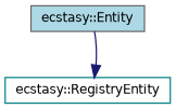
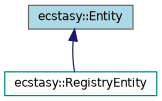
  digraph {
    node [fontname=Helvetica fontsize=10 shape=record style=filled]
    n1 [color=gray40 fillcolor=lightblue fontcolor=black height=0.2 label="ecstasy::Entity" width=0.4]
    n2 [color=teal fillcolor=white height=0.2 label="ecstasy::RegistryEntity" width=0.4]
-   n2 -> n1 [color=midnightblue dir=back fontname=Helvetica fontsize=10 labelfontname=Helvetica labelfontsize=10 style=solid]
+   n1 -> n2 [color=midnightblue dir=back fontname=Helvetica fontsize=10 labelfontname=Helvetica labelfontsize=10 style=solid]
  }
